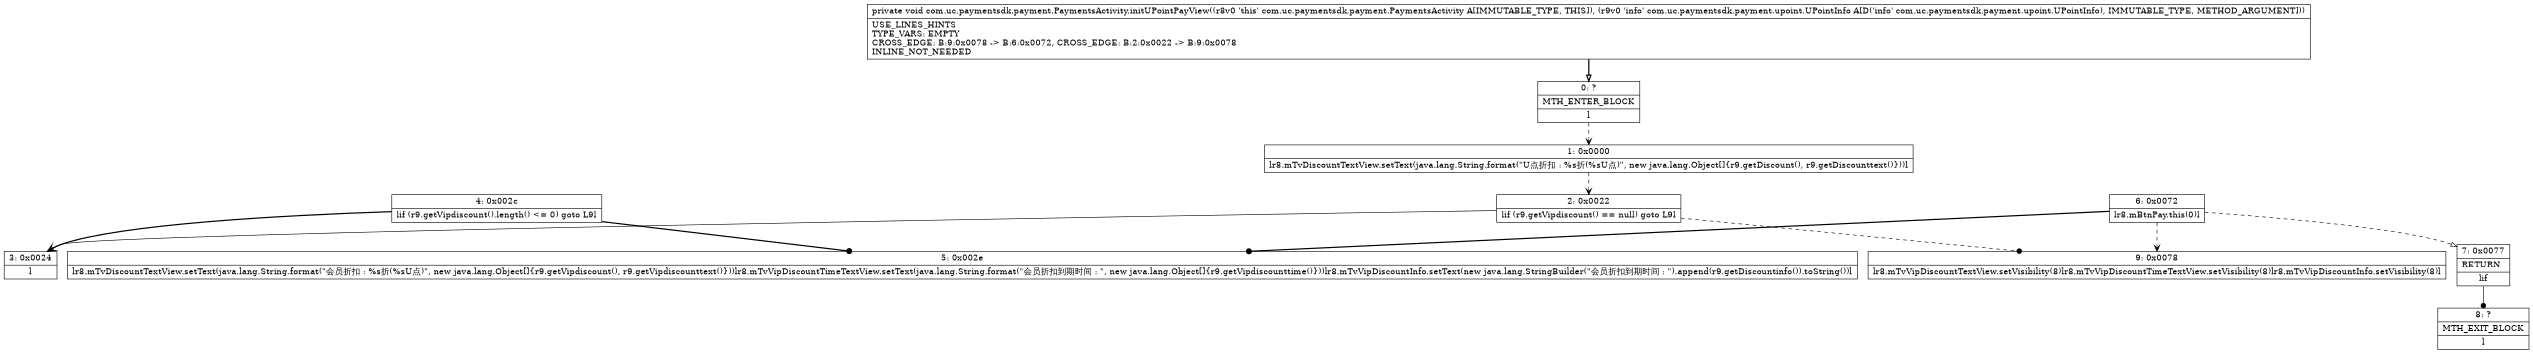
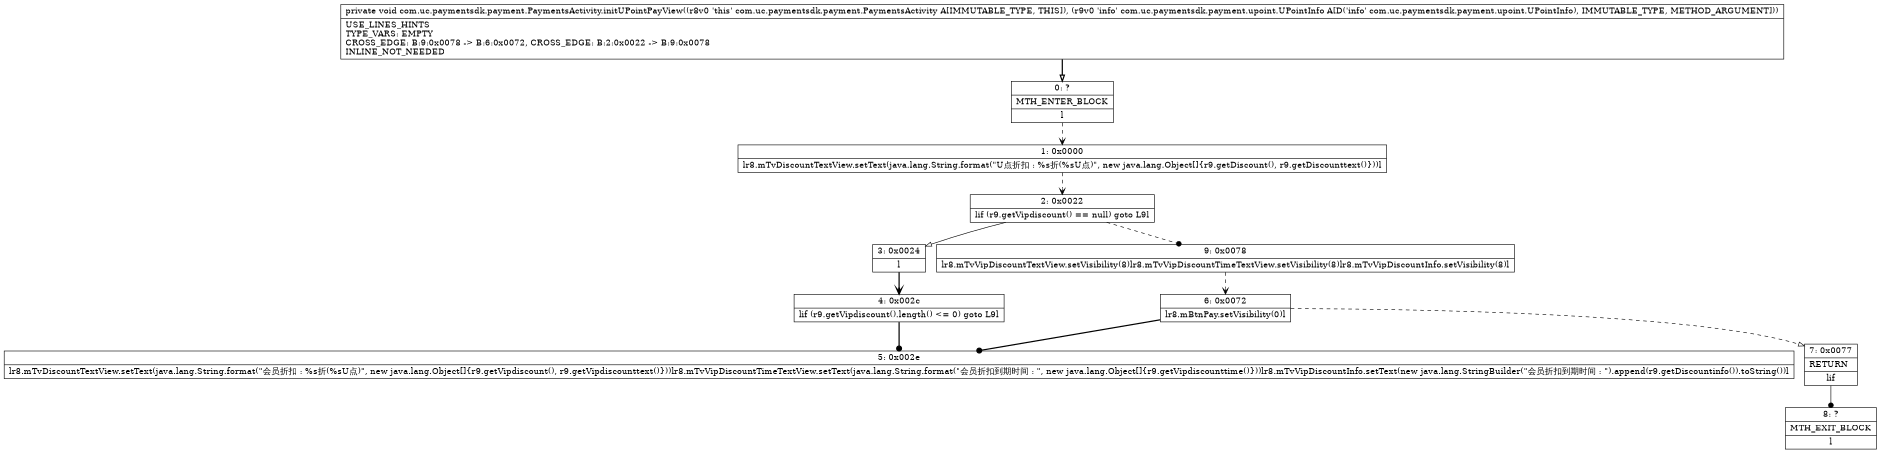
  digraph {
    node [shape=record]
    edge [arrowhead=vee style=dashed]
    n1 [label="{0\:\ ?|MTH_ENTER_BLOCK\l|l}"]
    n2 [label="{1\:\ 0x0000|lr8.mTvDiscountTextView.setText(java.lang.String.format(\"U点折扣 : %s折(%sU点)\", new java.lang.Object[]\{r9.getDiscount(), r9.getDiscounttext()\}))l}"]
    n3 [label="{2\:\ 0x0022|lif (r9.getVipdiscount() == null) goto L9l}"]
    n4 [label="{3\:\ 0x0024|l}"]
    n5 [label="{9\:\ 0x0078|lr8.mTvVipDiscountTextView.setVisibility(8)lr8.mTvVipDiscountTimeTextView.setVisibility(8)lr8.mTvVipDiscountInfo.setVisibility(8)l}"]
    n6 [label="{4\:\ 0x002c|lif (r9.getVipdiscount().length() \<= 0) goto L9l}"]
-   n7 [label="{6\:\ 0x0072|lr8.mBtnPay.this(0)l}"]
+   n7 [label="{6\:\ 0x0072|lr8.mBtnPay.setVisibility(0)l}"]
    n8 [label="{5\:\ 0x002e|lr8.mTvDiscountTextView.setText(java.lang.String.format(\"会员折扣 : %s折(%sU点)\", new java.lang.Object[]\{r9.getVipdiscount(), r9.getVipdiscounttext()\}))lr8.mTvVipDiscountTimeTextView.setText(java.lang.String.format(\"会员折扣到期时间 : \", new java.lang.Object[]\{r9.getVipdiscounttime()\}))lr8.mTvVipDiscountInfo.setText(new java.lang.StringBuilder(\"会员折扣到期时间 : \").append(r9.getDiscountinfo()).toString())l}"]
    n9 [label="{7\:\ 0x0077|RETURN\l|lif}"]
    n10 [label="{8\:\ ?|MTH_EXIT_BLOCK\l|l}"]
    n11 [label="{private void com.uc.paymentsdk.payment.PaymentsActivity.initUPointPayView((r8v0 'this' com.uc.paymentsdk.payment.PaymentsActivity A[IMMUTABLE_TYPE, THIS]), (r9v0 'info' com.uc.paymentsdk.payment.upoint.UPointInfo A[D('info' com.uc.paymentsdk.payment.upoint.UPointInfo), IMMUTABLE_TYPE, METHOD_ARGUMENT]))  | USE_LINES_HINTS\lTYPE_VARS: EMPTY\lCROSS_EDGE: B:9:0x0078 \-\> B:6:0x0072, CROSS_EDGE: B:2:0x0022 \-\> B:9:0x0078\lINLINE_NOT_NEEDED\l}"]
    n1 -> n2
    n2 -> n3
    n3 -> n4 [arrowhead=onormal style=solid]
    n3 -> n5 [arrowhead=dot]
-   n6 -> n4 [style=bold]
-   n7 -> n5
+   n4 -> n6 [style=bold]
+   n5 -> n7
    n6 -> n8 [arrowhead=dot style=bold]
    n7 -> n8 [arrowhead=dot style=bold]
    n7 -> n9 [arrowhead=onormal]
    n9 -> n10 [arrowhead=dot style=solid]
    n11 -> n1 [arrowhead=onormal style=bold]
  }
